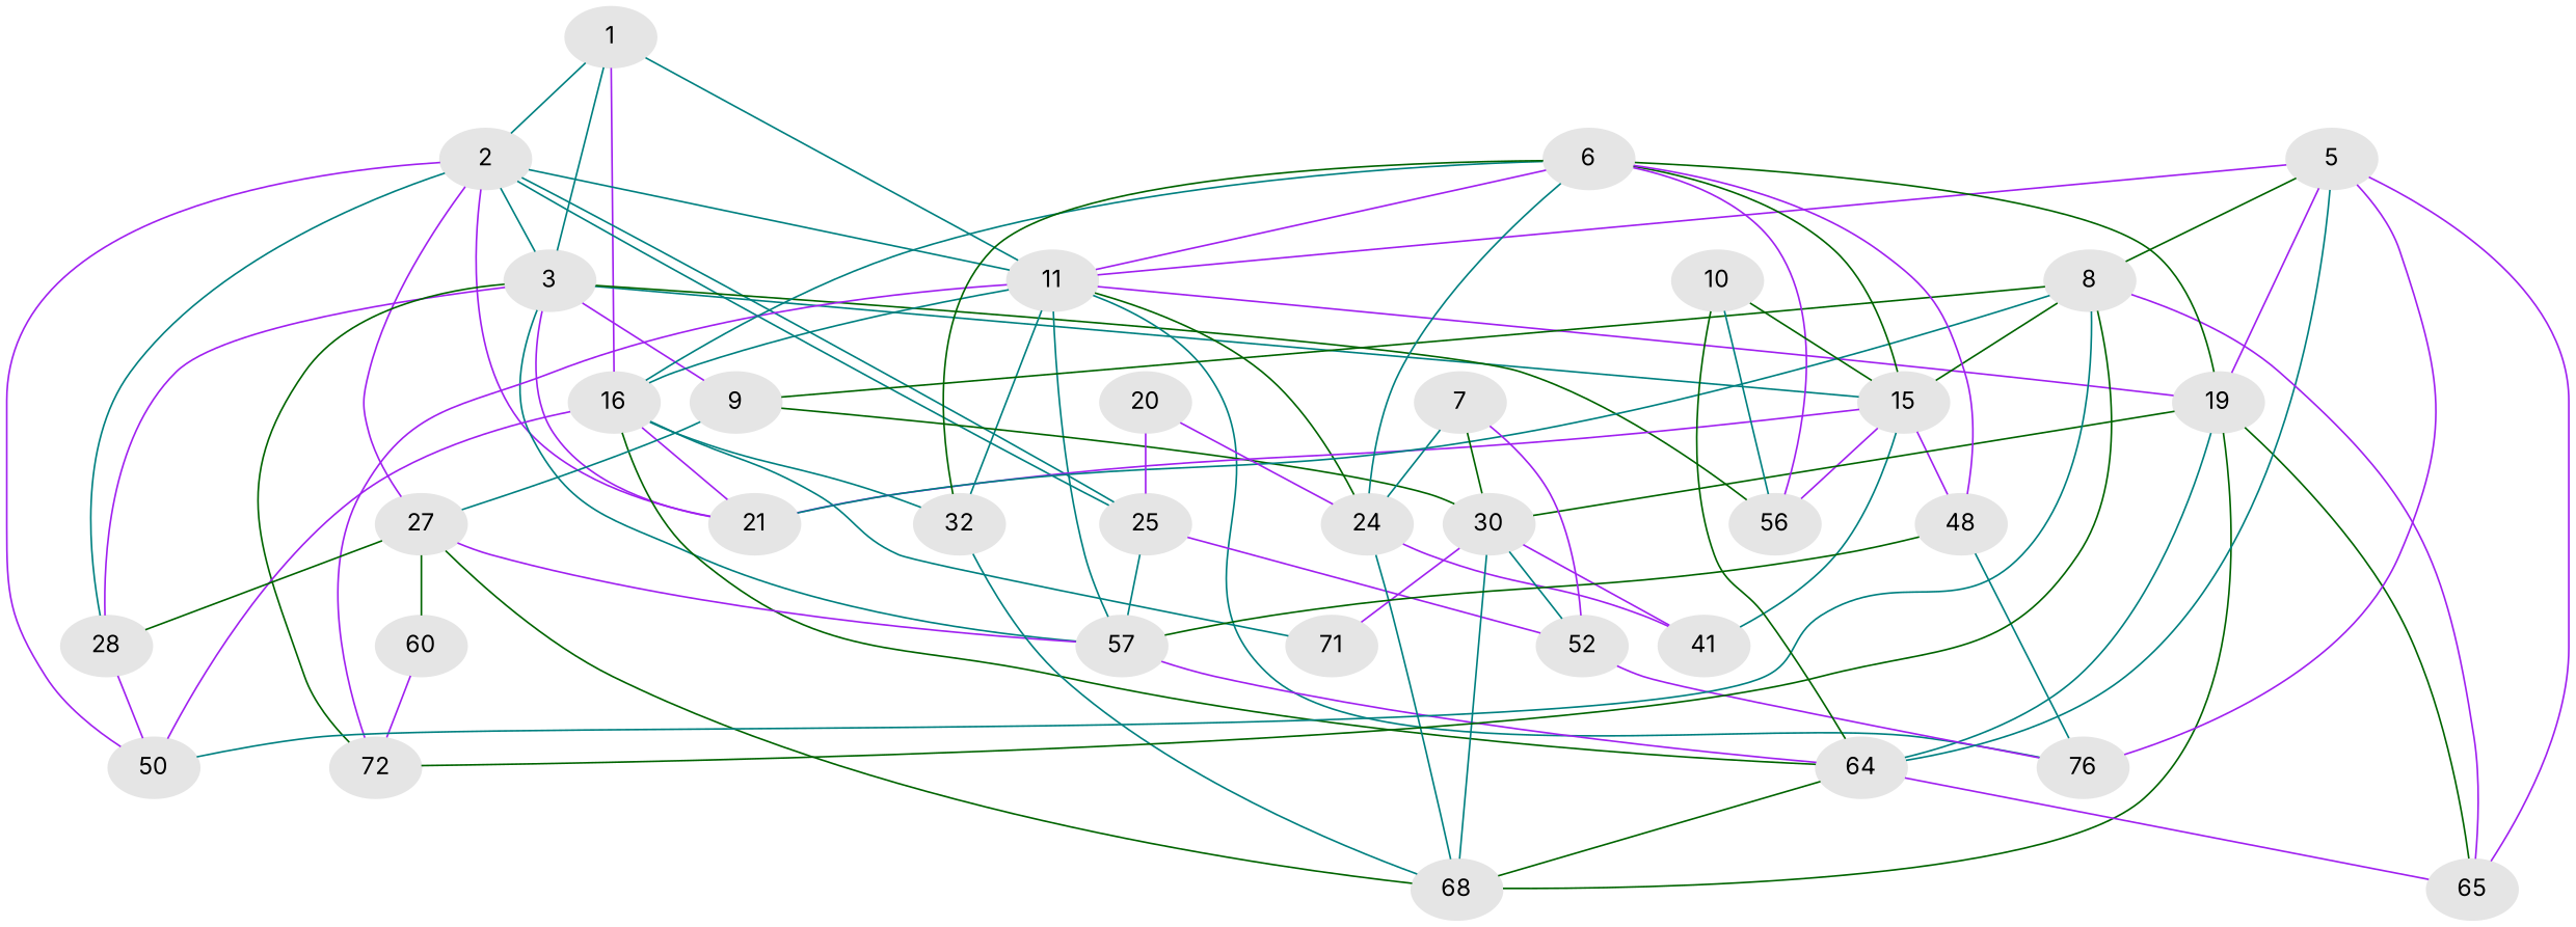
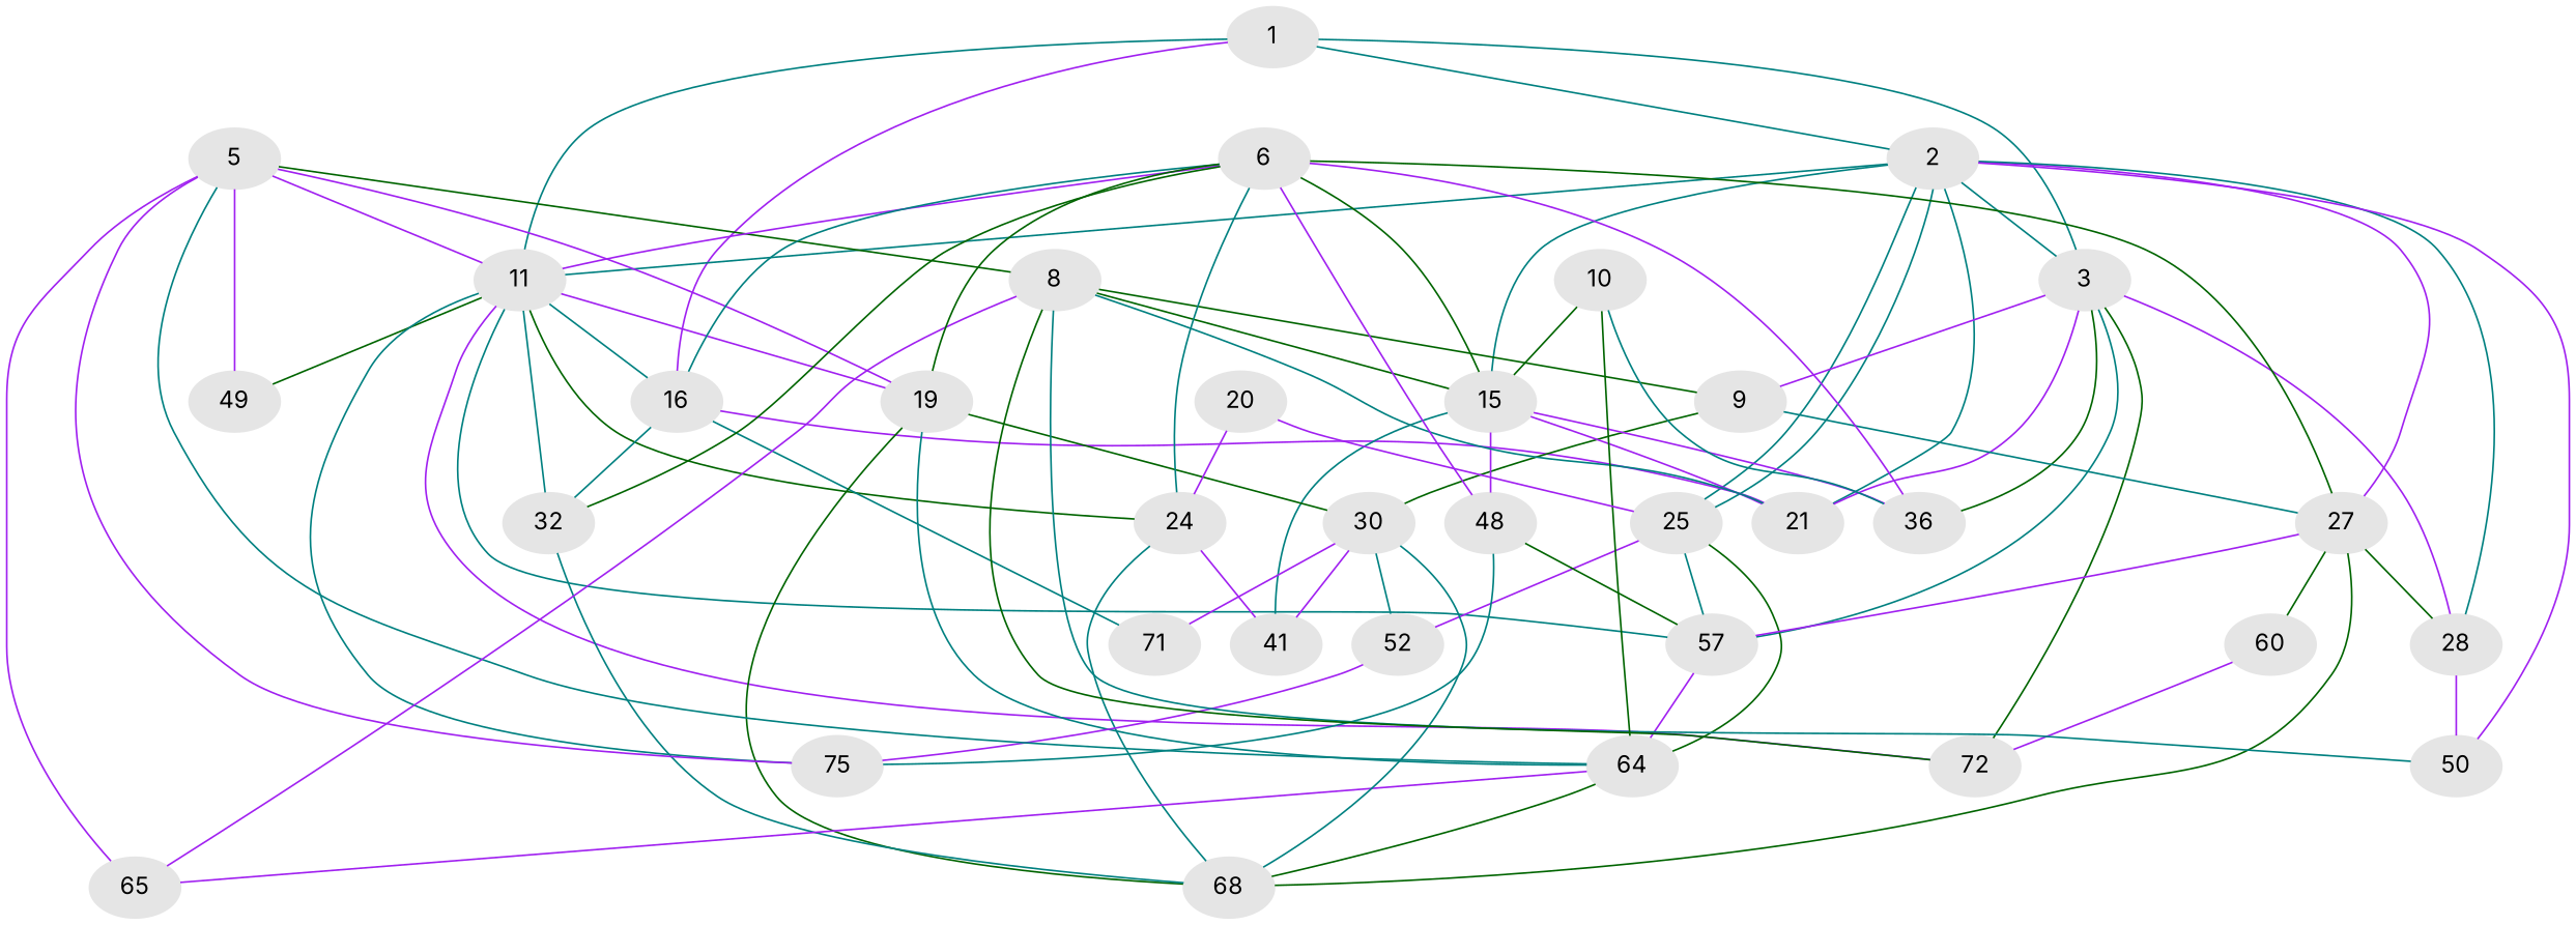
  graph {
    fontname=Inter
    node [color=gray90 fontname=Inter style=filled]
    edge [color=purple fontname=Inter]
    1 [super="+13"]
    2 [super="+70+18"]
    3 [super="+14+47"]
    11 [super="+26+22+36"]
    16 [super="+46+23"]
    21 [super="+37"]
    25
    27 [super="+45"]
    28
    50
    9 [super="+51"]
    15 [super="+59+33"]
    n13 [label=57 super="+69"]
-   56
+   56 [label=36]
    72
    19 [super="+73+62"]
-   75 [label=76]
+   49
+   75
    24 [super="+39+61"]
    32 [super="+42"]
    64
    71
    52 [super="+55"]
    68
    60
    30 [super="+38+31"]
    48
    41
    65
    5 [super="+29"]
    8 [super="+44+58"]
    6 [super="+17+12"]
-   7 [super="+67"]
    10 [super="+57"]
    20
    1 -- 2 [color=teal]
    1 -- 3 [color=teal]
    1 -- 11 [color=teal]
    1 -- 16
    2 -- 3 [color=teal]
    2 -- 11 [color=teal]
-   2 -- 21
+   2 -- 21 [color=teal]
    2 -- 25 [color=teal]
    2 -- 25 [color=teal]
    2 -- 27
    2 -- 28 [color=teal]
    2 -- 50
    3 -- 21
    3 -- 28
    3 -- 9 [weight=2]
-   3 -- 15 [color=teal]
+   2 -- 15 [color=teal]
    3 -- n13 [color=teal]
    3 -- 56 [color=darkgreen]
    3 -- 72 [color=darkgreen]
    11 -- 16 [color=teal]
    11 -- n13 [color=teal]
    11 -- 72
    11 -- 19 [weight=2]
+   11 -- 49 [color=darkgreen]
    11 -- 75 [color=teal]
    11 -- 24 [color=darkgreen]
    11 -- 32 [color=teal weight=2]
    16 -- 21
-   16 -- 50
    16 -- 32 [color=teal]
-   16 -- 64 [color=darkgreen]
+   25 -- 64 [color=darkgreen]
    16 -- 71 [color=teal]
    25 -- n13 [color=teal]
    25 -- 52
    27 -- 28 [color=darkgreen]
    27 -- n13
    27 -- 68 [color=darkgreen]
    27 -- 60 [color=darkgreen]
    28 -- 50
    9 -- 27 [color=teal]
    9 -- 30 [color=darkgreen]
    15 -- 21 [weight=2]
    15 -- 56
    15 -- 48
    15 -- 41 [color=teal]
    n13 -- 64
    19 -- 64 [color=teal]
    19 -- 68 [color=darkgreen]
    19 -- 30 [color=darkgreen]
-   19 -- 65 [color=darkgreen]
    24 -- 68 [color=teal]
    24 -- 41 [weight=2]
    32 -- 68 [color=teal]
    64 -- 68 [color=darkgreen]
    64 -- 65
    52 -- 75
    60 -- 72
    30 -- 71
    30 -- 52 [color=teal]
    30 -- 68 [color=teal]
    30 -- 41
    48 -- n13 [color=darkgreen]
    48 -- 75 [color=teal]
    5 -- 11
    5 -- 19
+   5 -- 49
    5 -- 75
    5 -- 64 [color=teal]
    5 -- 65
    5 -- 8 [color=darkgreen]
    8 -- 21 [color=teal]
    8 -- 50 [color=teal]
    8 -- 9 [color=darkgreen]
    8 -- 15 [color=darkgreen]
    8 -- 72 [color=darkgreen]
    8 -- 65
    6 -- 11
    6 -- 16 [color=teal weight=2]
+   6 -- 27 [color=darkgreen weight=2]
    6 -- 15 [color=darkgreen]
    6 -- 56 [weight=2]
    6 -- 19 [color=darkgreen]
    6 -- 24 [color=teal]
    6 -- 32 [color=darkgreen]
    6 -- 48
-   7 -- 24 [color=teal]
-   7 -- 52
-   7 -- 30 [color=darkgreen weight=2]
    10 -- 15 [color=darkgreen weight=3]
    10 -- 56 [color=teal]
    10 -- 64 [color=darkgreen]
    20 -- 25
    20 -- 24
  }
